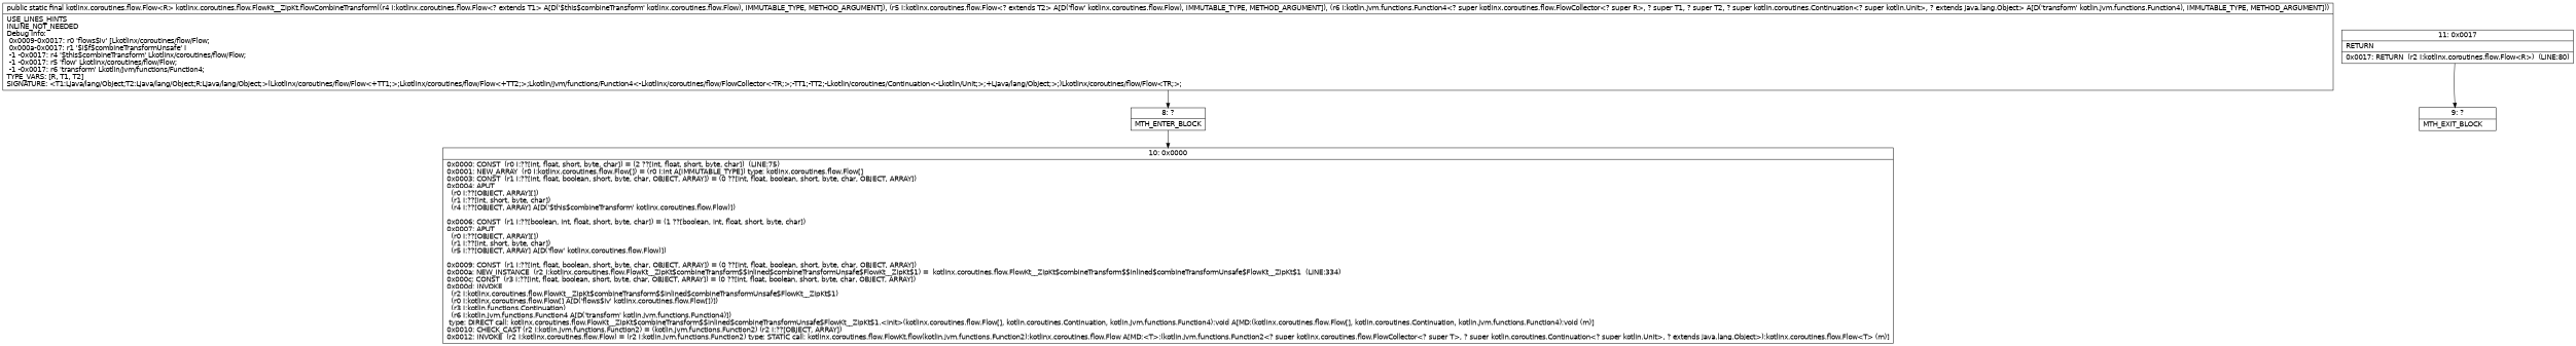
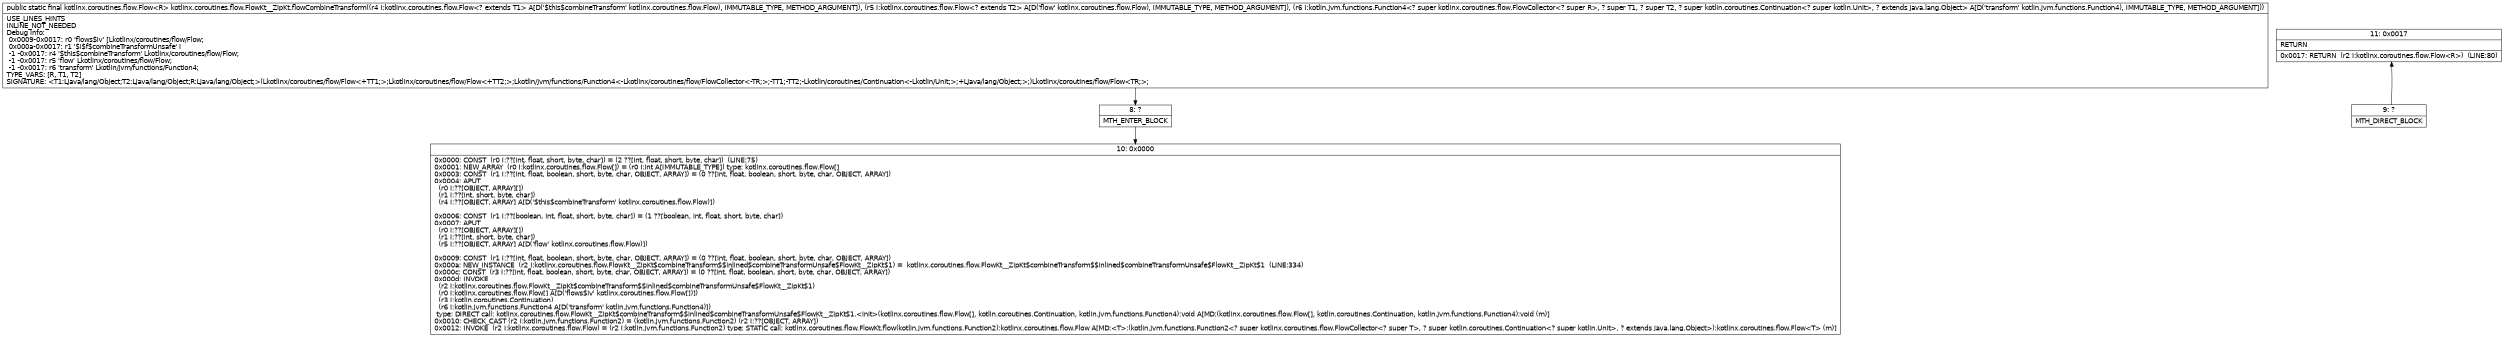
  digraph {
    fontname="DejaVu Sans"
    node [fontname="DejaVu Sans" shape=record]
    edge [fontname="DejaVu Sans"]
    n1 [label="{8\:\ ?|MTH_ENTER_BLOCK\l}"]
-   n2 [label="{10\:\ 0x0000|0x0000: CONST  (r0 I:??[int, float, short, byte, char]) = (2 ??[int, float, short, byte, char])  (LINE:75)\l0x0001: NEW_ARRAY  (r0 I:kotlinx.coroutines.flow.Flow[]) = (r0 I:int A[IMMUTABLE_TYPE]) type: kotlinx.coroutines.flow.Flow[] \l0x0003: CONST  (r1 I:??[int, float, boolean, short, byte, char, OBJECT, ARRAY]) = (0 ??[int, float, boolean, short, byte, char, OBJECT, ARRAY]) \l0x0004: APUT  \l  (r0 I:??[OBJECT, ARRAY][])\l  (r1 I:??[int, short, byte, char])\l  (r4 I:??[OBJECT, ARRAY] A[D('$this$combineTransform' kotlinx.coroutines.flow.Flow)])\l \l0x0006: CONST  (r1 I:??[boolean, int, float, short, byte, char]) = (1 ??[boolean, int, float, short, byte, char]) \l0x0007: APUT  \l  (r0 I:??[OBJECT, ARRAY][])\l  (r1 I:??[int, short, byte, char])\l  (r5 I:??[OBJECT, ARRAY] A[D('flow' kotlinx.coroutines.flow.Flow)])\l \l0x0009: CONST  (r1 I:??[int, float, boolean, short, byte, char, OBJECT, ARRAY]) = (0 ??[int, float, boolean, short, byte, char, OBJECT, ARRAY]) \l0x000a: NEW_INSTANCE  (r2 I:kotlinx.coroutines.flow.FlowKt__ZipKt$combineTransform$$inlined$combineTransformUnsafe$FlowKt__ZipKt$1) =  kotlinx.coroutines.flow.FlowKt__ZipKt$combineTransform$$inlined$combineTransformUnsafe$FlowKt__ZipKt$1  (LINE:334)\l0x000c: CONST  (r3 I:??[int, float, boolean, short, byte, char, OBJECT, ARRAY]) = (0 ??[int, float, boolean, short, byte, char, OBJECT, ARRAY]) \l0x000d: INVOKE  \l  (r2 I:kotlinx.coroutines.flow.FlowKt__ZipKt$combineTransform$$inlined$combineTransformUnsafe$FlowKt__ZipKt$1)\l  (r0 I:kotlinx.coroutines.flow.Flow[] A[D('flows$iv' kotlinx.coroutines.flow.Flow[])])\l  (r3 I:kotlin.functions.Continuation)\l  (r6 I:kotlin.jvm.functions.Function4 A[D('transform' kotlin.jvm.functions.Function4)])\l type: DIRECT call: kotlinx.coroutines.flow.FlowKt__ZipKt$combineTransform$$inlined$combineTransformUnsafe$FlowKt__ZipKt$1.\<init\>(kotlinx.coroutines.flow.Flow[], kotlin.coroutines.Continuation, kotlin.jvm.functions.Function4):void A[MD:(kotlinx.coroutines.flow.Flow[], kotlin.coroutines.Continuation, kotlin.jvm.functions.Function4):void (m)]\l0x0010: CHECK_CAST (r2 I:kotlin.jvm.functions.Function2) = (kotlin.jvm.functions.Function2) (r2 I:??[OBJECT, ARRAY]) \l0x0012: INVOKE  (r2 I:kotlinx.coroutines.flow.Flow) = (r2 I:kotlin.jvm.functions.Function2) type: STATIC call: kotlinx.coroutines.flow.FlowKt.flow(kotlin.jvm.functions.Function2):kotlinx.coroutines.flow.Flow A[MD:\<T\>:(kotlin.jvm.functions.Function2\<? super kotlinx.coroutines.flow.FlowCollector\<? super T\>, ? super kotlin.coroutines.Continuation\<? super kotlin.Unit\>, ? extends java.lang.Object\>):kotlinx.coroutines.flow.Flow\<T\> (m)]\l}"]
+   n2 [label="{10\:\ 0x0000|0x0000: CONST  (r0 I:??[int, float, short, byte, char]) = (2 ??[int, float, short, byte, char])  (LINE:75)\l0x0001: NEW_ARRAY  (r0 I:kotlinx.coroutines.flow.Flow[]) = (r0 I:int A[IMMUTABLE_TYPE]) type: kotlinx.coroutines.flow.Flow[] \l0x0003: CONST  (r1 I:??[int, float, boolean, short, byte, char, OBJECT, ARRAY]) = (0 ??[int, float, boolean, short, byte, char, OBJECT, ARRAY]) \l0x0004: APUT  \l  (r0 I:??[OBJECT, ARRAY][])\l  (r1 I:??[int, short, byte, char])\l  (r4 I:??[OBJECT, ARRAY] A[D('$this$combineTransform' kotlinx.coroutines.flow.Flow)])\l \l0x0006: CONST  (r1 I:??[boolean, int, float, short, byte, char]) = (1 ??[boolean, int, float, short, byte, char]) \l0x0007: APUT  \l  (r0 I:??[OBJECT, ARRAY][])\l  (r1 I:??[int, short, byte, char])\l  (r5 I:??[OBJECT, ARRAY] A[D('flow' kotlinx.coroutines.flow.Flow)])\l \l0x0009: CONST  (r1 I:??[int, float, boolean, short, byte, char, OBJECT, ARRAY]) = (0 ??[int, float, boolean, short, byte, char, OBJECT, ARRAY]) \l0x000a: NEW_INSTANCE  (r2 I:kotlinx.coroutines.flow.FlowKt__ZipKt$combineTransform$$inlined$combineTransformUnsafe$FlowKt__ZipKt$1) =  kotlinx.coroutines.flow.FlowKt__ZipKt$combineTransform$$inlined$combineTransformUnsafe$FlowKt__ZipKt$1  (LINE:334)\l0x000c: CONST  (r3 I:??[int, float, boolean, short, byte, char, OBJECT, ARRAY]) = (0 ??[int, float, boolean, short, byte, char, OBJECT, ARRAY]) \l0x000d: INVOKE  \l  (r2 I:kotlinx.coroutines.flow.FlowKt__ZipKt$combineTransform$$inlined$combineTransformUnsafe$FlowKt__ZipKt$1)\l  (r0 I:kotlinx.coroutines.flow.Flow[] A[D('flows$iv' kotlinx.coroutines.flow.Flow[])])\l  (r3 I:kotlin.coroutines.Continuation)\l  (r6 I:kotlin.jvm.functions.Function4 A[D('transform' kotlin.jvm.functions.Function4)])\l type: DIRECT call: kotlinx.coroutines.flow.FlowKt__ZipKt$combineTransform$$inlined$combineTransformUnsafe$FlowKt__ZipKt$1.\<init\>(kotlinx.coroutines.flow.Flow[], kotlin.coroutines.Continuation, kotlin.jvm.functions.Function4):void A[MD:(kotlinx.coroutines.flow.Flow[], kotlin.coroutines.Continuation, kotlin.jvm.functions.Function4):void (m)]\l0x0010: CHECK_CAST (r2 I:kotlin.jvm.functions.Function2) = (kotlin.jvm.functions.Function2) (r2 I:??[OBJECT, ARRAY]) \l0x0012: INVOKE  (r2 I:kotlinx.coroutines.flow.Flow) = (r2 I:kotlin.jvm.functions.Function2) type: STATIC call: kotlinx.coroutines.flow.FlowKt.flow(kotlin.jvm.functions.Function2):kotlinx.coroutines.flow.Flow A[MD:\<T\>:(kotlin.jvm.functions.Function2\<? super kotlinx.coroutines.flow.FlowCollector\<? super T\>, ? super kotlin.coroutines.Continuation\<? super kotlin.Unit\>, ? extends java.lang.Object\>):kotlinx.coroutines.flow.Flow\<T\> (m)]\l}"]
    n3 [label="{11\:\ 0x0017|RETURN\l|0x0017: RETURN  (r2 I:kotlinx.coroutines.flow.Flow\<R\>)  (LINE:80)\l}"]
-   n4 [label="{9\:\ ?|MTH_EXIT_BLOCK\l}"]
+   n4 [label="{9\:\ ?|MTH_DIRECT_BLOCK\l}"]
    n5 [label="{public static final kotlinx.coroutines.flow.Flow\<R\> kotlinx.coroutines.flow.FlowKt__ZipKt.flowCombineTransform((r4 I:kotlinx.coroutines.flow.Flow\<? extends T1\> A[D('$this$combineTransform' kotlinx.coroutines.flow.Flow), IMMUTABLE_TYPE, METHOD_ARGUMENT]), (r5 I:kotlinx.coroutines.flow.Flow\<? extends T2\> A[D('flow' kotlinx.coroutines.flow.Flow), IMMUTABLE_TYPE, METHOD_ARGUMENT]), (r6 I:kotlin.jvm.functions.Function4\<? super kotlinx.coroutines.flow.FlowCollector\<? super R\>, ? super T1, ? super T2, ? super kotlin.coroutines.Continuation\<? super kotlin.Unit\>, ? extends java.lang.Object\> A[D('transform' kotlin.jvm.functions.Function4), IMMUTABLE_TYPE, METHOD_ARGUMENT]))  | USE_LINES_HINTS\lINLINE_NOT_NEEDED\lDebug Info:\l  0x0009\-0x0017: r0 'flows$iv' [Lkotlinx\/coroutines\/flow\/Flow;\l  0x000a\-0x0017: r1 '$i$f$combineTransformUnsafe' I\l  \-1 \-0x0017: r4 '$this$combineTransform' Lkotlinx\/coroutines\/flow\/Flow;\l  \-1 \-0x0017: r5 'flow' Lkotlinx\/coroutines\/flow\/Flow;\l  \-1 \-0x0017: r6 'transform' Lkotlin\/jvm\/functions\/Function4;\lTYPE_VARS: [R, T1, T2]\lSIGNATURE: \<T1:Ljava\/lang\/Object;T2:Ljava\/lang\/Object;R:Ljava\/lang\/Object;\>(Lkotlinx\/coroutines\/flow\/Flow\<+TT1;\>;Lkotlinx\/coroutines\/flow\/Flow\<+TT2;\>;Lkotlin\/jvm\/functions\/Function4\<\-Lkotlinx\/coroutines\/flow\/FlowCollector\<\-TR;\>;\-TT1;\-TT2;\-Lkotlin\/coroutines\/Continuation\<\-Lkotlin\/Unit;\>;+Ljava\/lang\/Object;\>;)Lkotlinx\/coroutines\/flow\/Flow\<TR;\>;\l}"]
    n1 -> n2
-   n3 -> n4
+   n4 -> n3
    n5 -> n1
  }
